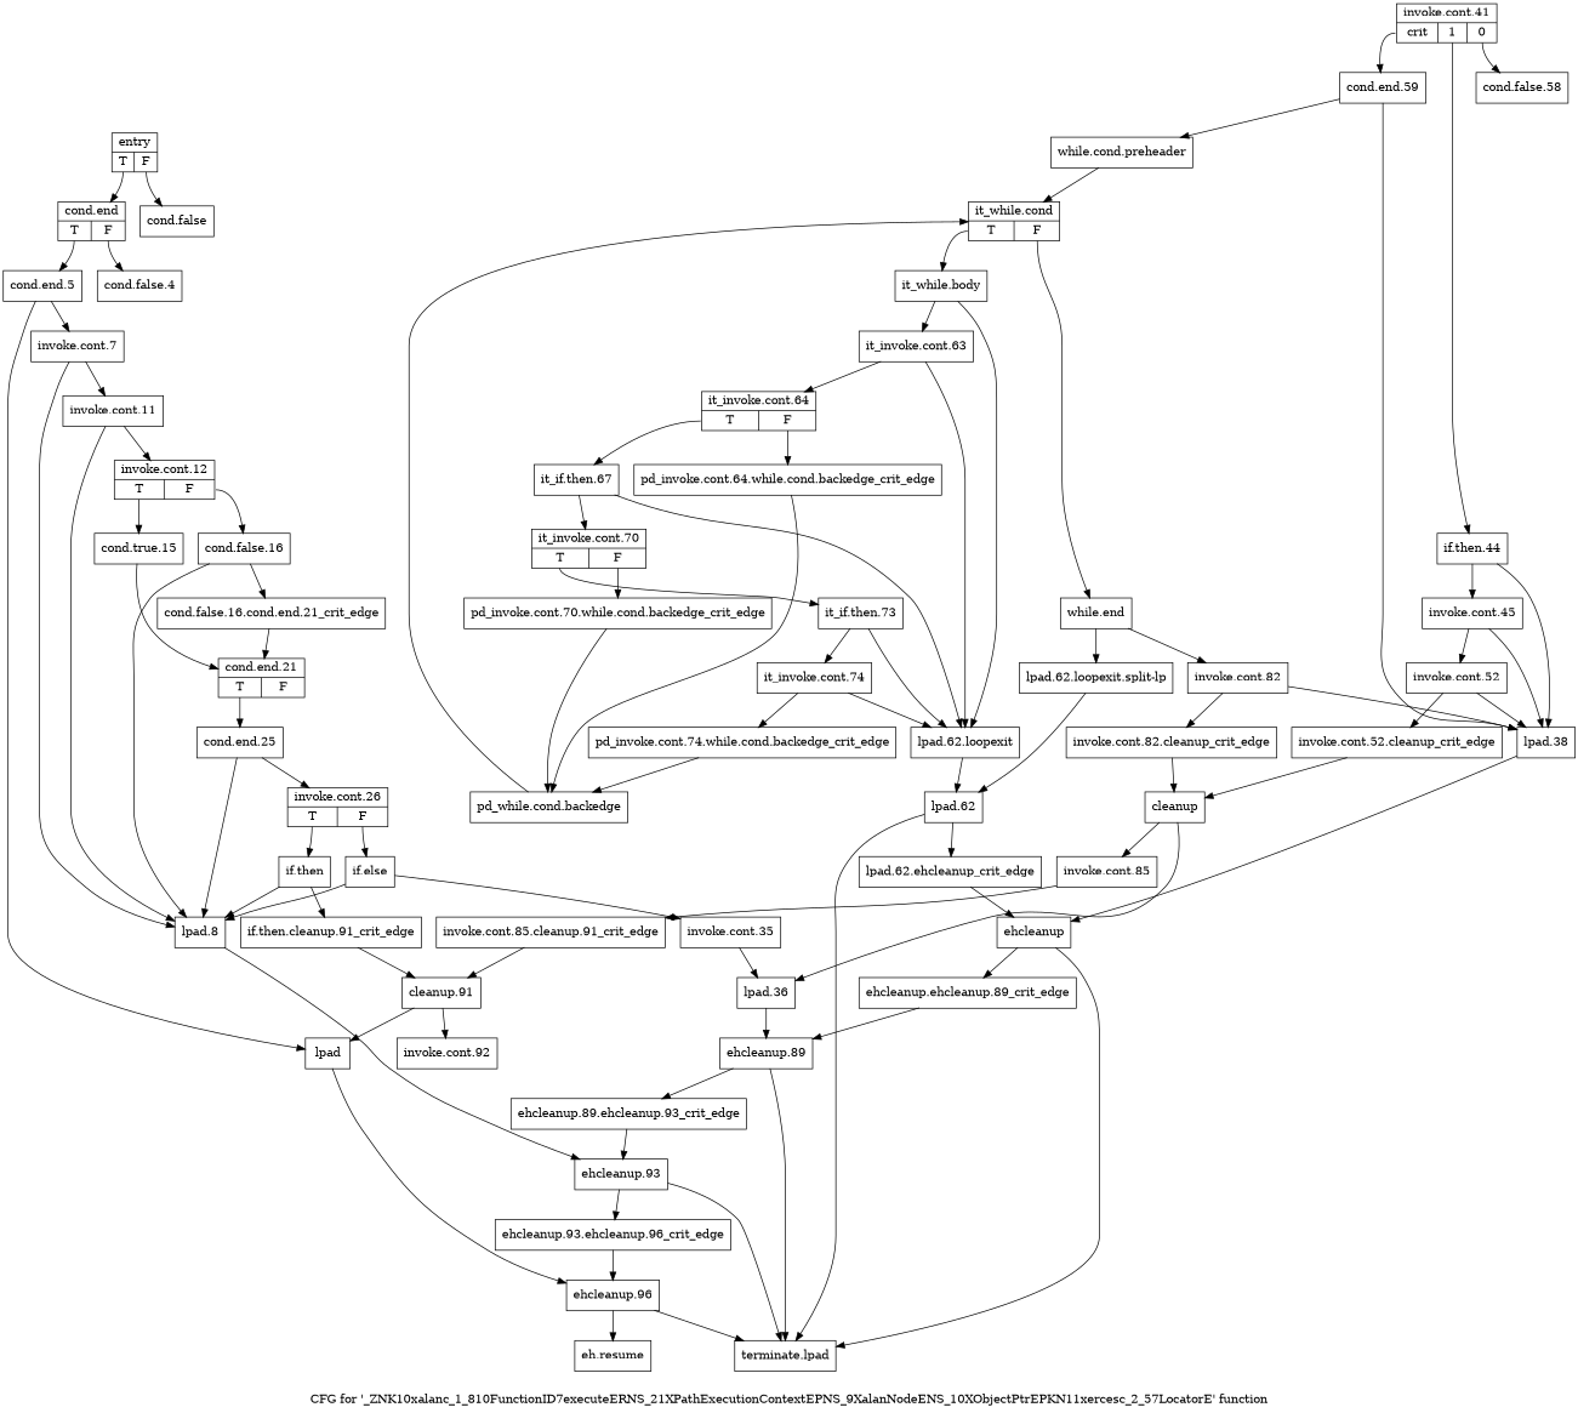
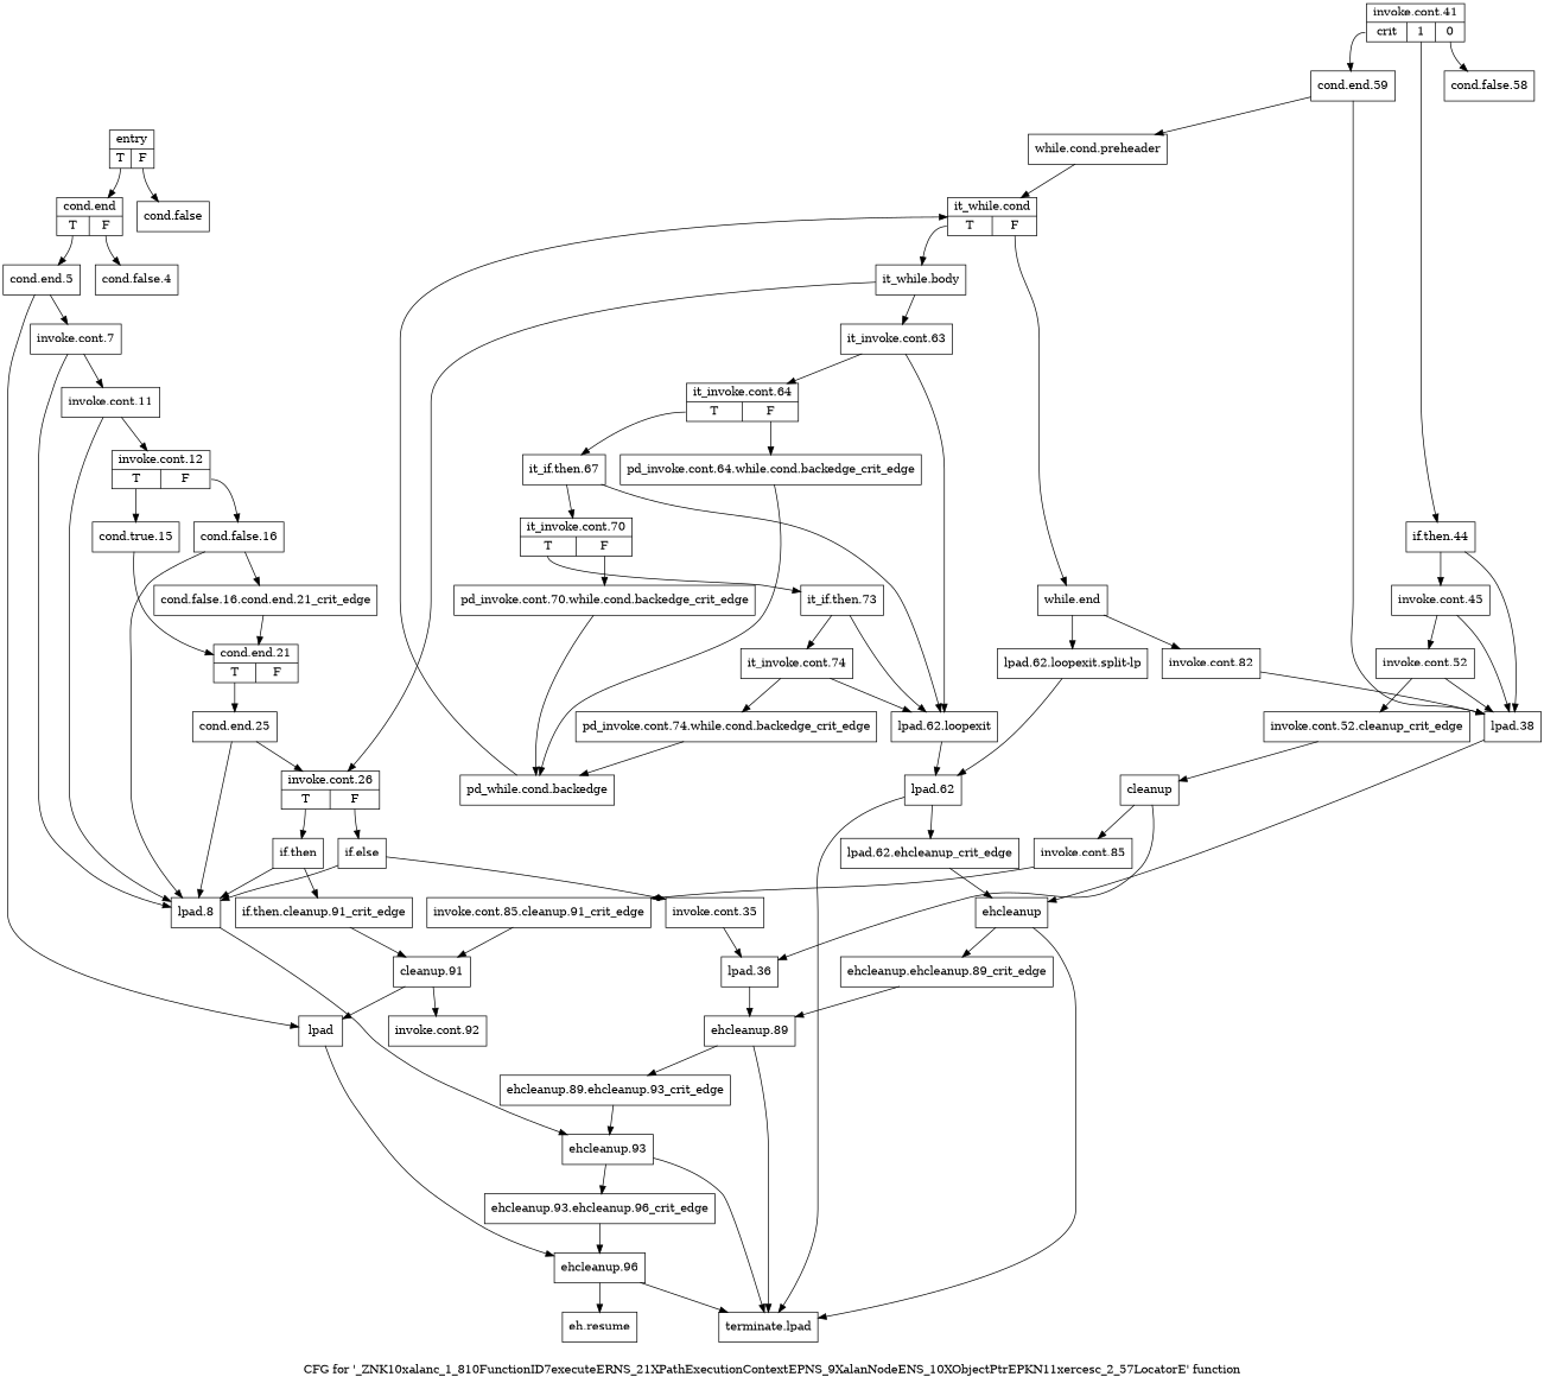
  digraph {
    label="CFG for '_ZNK10xalanc_1_810FunctionID7executeERNS_21XPathExecutionContextEPNS_9XalanNodeENS_10XObjectPtrEPKN11xercesc_2_57LocatorE' function"
    node [shape=record]
    n1 [label="{entry|{<s0>T|<s1>F}}"]
    n2 [label="{cond.end|{<s0>T|<s1>F}}"]
    n3 [label="{cond.false}"]
    n4 [label="{cond.end.5}"]
    n5 [label="{cond.false.4}"]
    n6 [label="{invoke.cont.7}"]
    n7 [label="{lpad}"]
    n8 [label="{invoke.cont.11}"]
    n9 [label="{lpad.8}"]
    n10 [label="{ehcleanup.96}"]
    n11 [label="{invoke.cont.12|{<s0>T|<s1>F}}"]
    n12 [label="{ehcleanup.93}"]
    n13 [label="{terminate.lpad}"]
    n14 [label="{eh.resume}"]
    n15 [label="{cond.true.15}"]
    n16 [label="{cond.false.16}"]
    n17 [label="{ehcleanup.93.ehcleanup.96_crit_edge}"]
    n18 [label="{cond.end.21|{<s0>T|<s1>F}}"]
    n19 [label="{cond.false.16.cond.end.21_crit_edge}"]
    n20 [label="{cond.end.25}"]
    n21 [label="{invoke.cont.26|{<s0>T|<s1>F}}"]
    n22 [label="{if.then}"]
    n23 [label="{if.else}"]
    n24 [label="{if.then.cleanup.91_crit_edge}"]
    n25 [label="{invoke.cont.35}"]
    n26 [label="{cleanup.91}"]
    n27 [label="{lpad.36}"]
    n28 [label="{invoke.cont.92}"]
    n29 [label="{ehcleanup.89}"]
    n30 [label="{invoke.cont.41|{<s0>crit|<s1>1|<s2>0}}"]
    n31 [label="{cond.end.59}"]
    n32 [label="{if.then.44}"]
    n33 [label="{cond.false.58}"]
    n34 [label="{lpad.38}"]
    n35 [label="{ehcleanup}"]
    n36 [label="{ehcleanup.89.ehcleanup.93_crit_edge}"]
    n37 [label="{while.cond.preheader}"]
    n38 [label="{invoke.cont.45}"]
    n39 [label="{ehcleanup.ehcleanup.89_crit_edge}"]
    n40 [label="{it_while.cond|{<s0>T|<s1>F}}"]
    n41 [label="{invoke.cont.52}"]
    n42 [label="{invoke.cont.52.cleanup_crit_edge}"]
    n43 [label="{cleanup}"]
    n44 [label="{invoke.cont.85}"]
    n45 [label="{invoke.cont.85.cleanup.91_crit_edge}"]
    n46 [label="{it_while.body}"]
    n47 [label="{while.end}"]
    n48 [label="{it_invoke.cont.63}"]
    n49 [label="{lpad.62.loopexit}"]
    n50 [label="{lpad.62.loopexit.split-lp}"]
    n51 [label="{invoke.cont.82}"]
    n52 [label="{it_invoke.cont.64|{<s0>T|<s1>F}}"]
    n53 [label="{lpad.62}"]
-   n54 [label="{invoke.cont.82.cleanup_crit_edge}"]
    n55 [label="{it_if.then.67}"]
    n56 [label="{pd_invoke.cont.64.while.cond.backedge_crit_edge}"]
    n57 [label="{lpad.62.ehcleanup_crit_edge}"]
    n58 [label="{it_invoke.cont.70|{<s0>T|<s1>F}}"]
    n59 [label="{pd_while.cond.backedge}"]
    n60 [label="{it_if.then.73}"]
    n61 [label="{pd_invoke.cont.70.while.cond.backedge_crit_edge}"]
    n62 [label="{it_invoke.cont.74}"]
    n63 [label="{pd_invoke.cont.74.while.cond.backedge_crit_edge}"]
    n1 -> n2 [tailport=s0]
    n1 -> n3 [tailport=s1]
    n2 -> n4 [tailport=s0]
    n2 -> n5 [tailport=s1]
    n4 -> n6
    n4 -> n7
    n6 -> n8
    n6 -> n9
    n7 -> n10
    n8 -> n9
    n8 -> n11
    n9 -> n12
    n10 -> n13
    n10 -> n14
    n11 -> n15 [tailport=s0]
    n11 -> n16 [tailport=s1]
    n12 -> n13
    n12 -> n17
    n15 -> n18
    n16 -> n9
    n16 -> n19
    n17 -> n10
    n18 -> n20 [tailport=s0]
    n19 -> n18
    n20 -> n9
    n20 -> n21
    n21 -> n22 [tailport=s0]
    n21 -> n23 [tailport=s1]
    n22 -> n9
    n22 -> n24
    n23 -> n9
    n23 -> n25
    n24 -> n26
    n25 -> n27
    n26 -> n7
    n26 -> n28
    n27 -> n29
    n29 -> n13
    n29 -> n36
    n30 -> n31 [tailport=s0]
    n30 -> n32 [tailport=s1]
    n30 -> n33 [tailport=s2]
    n31 -> n34
    n31 -> n37
    n32 -> n34
    n32 -> n38
    n34 -> n35
    n35 -> n13
    n35 -> n39
    n36 -> n12
    n37 -> n40
    n38 -> n34
    n38 -> n41
    n39 -> n29
    n40 -> n46 [tailport=s0]
    n40 -> n47 [tailport=s1]
    n41 -> n34
    n41 -> n42
    n42 -> n43
    n43 -> n27
    n43 -> n44
    n44 -> n45
    n45 -> n26
    n46 -> n48
-   n46 -> n49
+   n46 -> n21
    n47 -> n50
    n47 -> n51
    n48 -> n49
    n48 -> n52
    n49 -> n53
    n50 -> n53
    n51 -> n34
-   n51 -> n54
    n52 -> n55 [tailport=s0]
    n52 -> n56 [tailport=s1]
    n53 -> n13
    n53 -> n57
-   n54 -> n43
    n55 -> n49
    n55 -> n58
    n56 -> n59
    n57 -> n35
    n58 -> n60 [tailport=s0]
    n58 -> n61 [tailport=s1]
    n59 -> n40
    n60 -> n49
    n60 -> n62
    n61 -> n59
    n62 -> n49
    n62 -> n63
    n63 -> n59
  }
